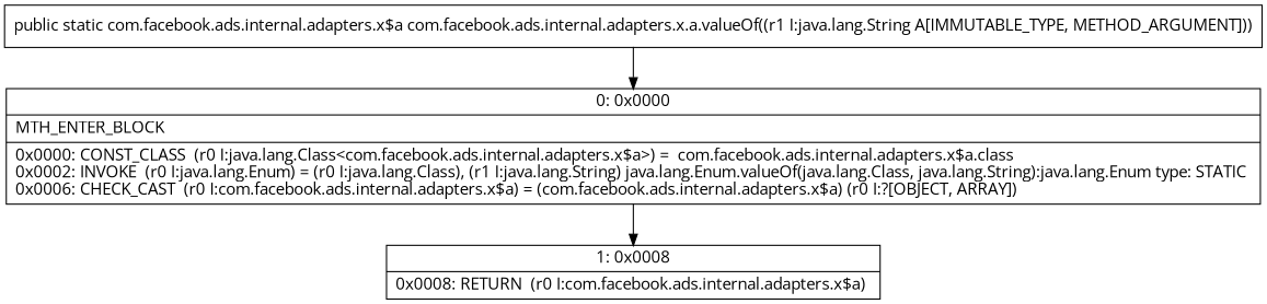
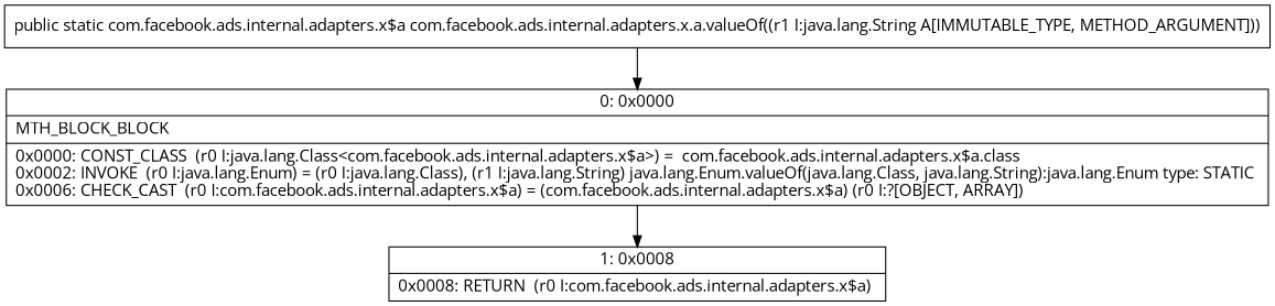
  digraph {
    fontname="Open Sans"
    node [shape=record fontname="Open Sans"]
    edge [fontname="Open Sans"]
-   n1 [label="{0\:\ 0x0000|MTH_ENTER_BLOCK\l|0x0000: CONST_CLASS  (r0 I:java.lang.Class\<com.facebook.ads.internal.adapters.x$a\>) =  com.facebook.ads.internal.adapters.x$a.class \l0x0002: INVOKE  (r0 I:java.lang.Enum) = (r0 I:java.lang.Class), (r1 I:java.lang.String) java.lang.Enum.valueOf(java.lang.Class, java.lang.String):java.lang.Enum type: STATIC \l0x0006: CHECK_CAST  (r0 I:com.facebook.ads.internal.adapters.x$a) = (com.facebook.ads.internal.adapters.x$a) (r0 I:?[OBJECT, ARRAY]) \l}"]
+   n1 [label="{0\:\ 0x0000|MTH_BLOCK_BLOCK\l|0x0000: CONST_CLASS  (r0 I:java.lang.Class\<com.facebook.ads.internal.adapters.x$a\>) =  com.facebook.ads.internal.adapters.x$a.class \l0x0002: INVOKE  (r0 I:java.lang.Enum) = (r0 I:java.lang.Class), (r1 I:java.lang.String) java.lang.Enum.valueOf(java.lang.Class, java.lang.String):java.lang.Enum type: STATIC \l0x0006: CHECK_CAST  (r0 I:com.facebook.ads.internal.adapters.x$a) = (com.facebook.ads.internal.adapters.x$a) (r0 I:?[OBJECT, ARRAY]) \l}"]
    n2 [label="{1\:\ 0x0008|0x0008: RETURN  (r0 I:com.facebook.ads.internal.adapters.x$a) \l}"]
    n3 [label="{public static com.facebook.ads.internal.adapters.x$a com.facebook.ads.internal.adapters.x.a.valueOf((r1 I:java.lang.String A[IMMUTABLE_TYPE, METHOD_ARGUMENT])) }"]
    n1 -> n2
    n3 -> n1
  }
